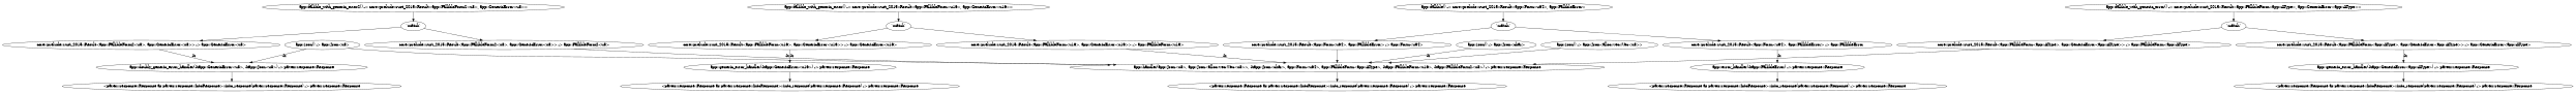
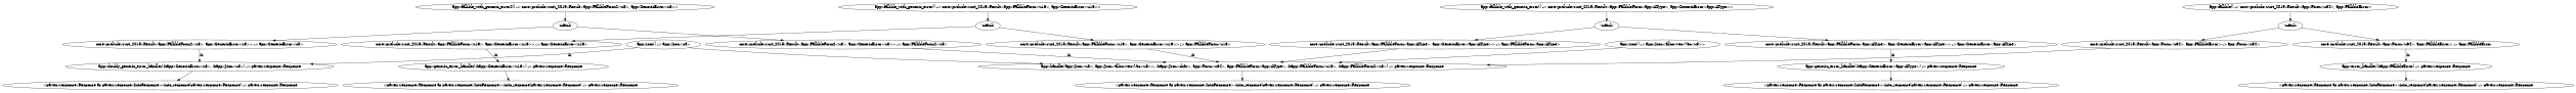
  digraph {
    n1 [label="app::handler(app::Json<u8>, app::Json<alloc::vec::Vec<u8>>, &app::Json<char>, app::Form<u64>, app::FallibleForm<app::AType>, &app::FallibleForm<u16>, &app::FallibleForm2<u8>) -> pavex::response::Response"]
    n2 [label="<pavex::response::Response as pavex::response::IntoResponse>::into_response(pavex::response::Response) -> pavex::response::Response"]
    n3 [label="core::prelude::rust_2015::Result<app::FallibleForm2<u8>, app::GenericError<u8>> -> app::FallibleForm2<u8>"]
    n4 [label="app::fallible_with_generic_error2() -> core::prelude::rust_2015::Result<app::FallibleForm2<u8>, app::GenericError<u8>>"]
    n5 [label="`match`"]
    n6 [label="core::prelude::rust_2015::Result<app::FallibleForm<u16>, app::GenericError<u16>> -> app::FallibleForm<u16>"]
    n7 [label="app::fallible_with_generic_error() -> core::prelude::rust_2015::Result<app::FallibleForm<u16>, app::GenericError<u16>>"]
    n8 [label="`match`"]
    n9 [label="core::prelude::rust_2015::Result<app::FallibleForm<app::AType>, app::GenericError<app::AType>> -> app::FallibleForm<app::AType>"]
    n10 [label="app::fallible_with_generic_error() -> core::prelude::rust_2015::Result<app::FallibleForm<app::AType>, app::GenericError<app::AType>>"]
    n11 [label="`match`"]
    n12 [label="core::prelude::rust_2015::Result<app::Form<u64>, app::FallibleError> -> app::Form<u64>"]
    n13 [label="app::fallible() -> core::prelude::rust_2015::Result<app::Form<u64>, app::FallibleError>"]
    n14 [label="`match`"]
-   n15 [label="app::json() -> app::Json<char>"]
    n16 [label="app::json() -> app::Json<alloc::vec::Vec<u8>>"]
    n17 [label="app::json() -> app::Json<u8>"]
    n18 [label="app::doubly_generic_error_handler(&app::GenericError<u8>, &app::Json<u8>) -> pavex::response::Response"]
    n19 [label="core::prelude::rust_2015::Result<app::FallibleForm2<u8>, app::GenericError<u8>> -> app::GenericError<u8>"]
    n20 [label="core::prelude::rust_2015::Result<app::FallibleForm<u16>, app::GenericError<u16>> -> app::GenericError<u16>"]
    n21 [label="app::generic_error_handler(&app::GenericError<u16>) -> pavex::response::Response"]
    n22 [label="core::prelude::rust_2015::Result<app::FallibleForm<app::AType>, app::GenericError<app::AType>> -> app::GenericError<app::AType>"]
    n23 [label="app::generic_error_handler(&app::GenericError<app::AType>) -> pavex::response::Response"]
    n24 [label="core::prelude::rust_2015::Result<app::Form<u64>, app::FallibleError> -> app::FallibleError"]
    n25 [label="app::error_handler(&app::FallibleError) -> pavex::response::Response"]
    n26 [label="<pavex::response::Response as pavex::response::IntoResponse>::into_response(pavex::response::Response) -> pavex::response::Response"]
    n27 [label="<pavex::response::Response as pavex::response::IntoResponse>::into_response(pavex::response::Response) -> pavex::response::Response"]
    n28 [label="<pavex::response::Response as pavex::response::IntoResponse>::into_response(pavex::response::Response) -> pavex::response::Response"]
    n29 [label="<pavex::response::Response as pavex::response::IntoResponse>::into_response(pavex::response::Response) -> pavex::response::Response"]
    n1 -> n2
    n3 -> n1 [label="&"]
    n4 -> n5
    n5 -> n3
    n5 -> n19
    n6 -> n1 [label="&"]
    n7 -> n8
    n8 -> n6
    n8 -> n20
    n9 -> n1
    n10 -> n11
    n11 -> n9
    n11 -> n22
    n12 -> n1
    n13 -> n14
    n14 -> n12
    n14 -> n24
-   n15 -> n1 [label="&"]
    n16 -> n1
    n17 -> n1
    n17 -> n18 [label="&"]
    n18 -> n29
    n19 -> n18 [label="&"]
    n20 -> n21 [label="&"]
    n21 -> n28
    n22 -> n23 [label="&"]
    n23 -> n27
    n24 -> n25 [label="&"]
    n25 -> n26
  }
